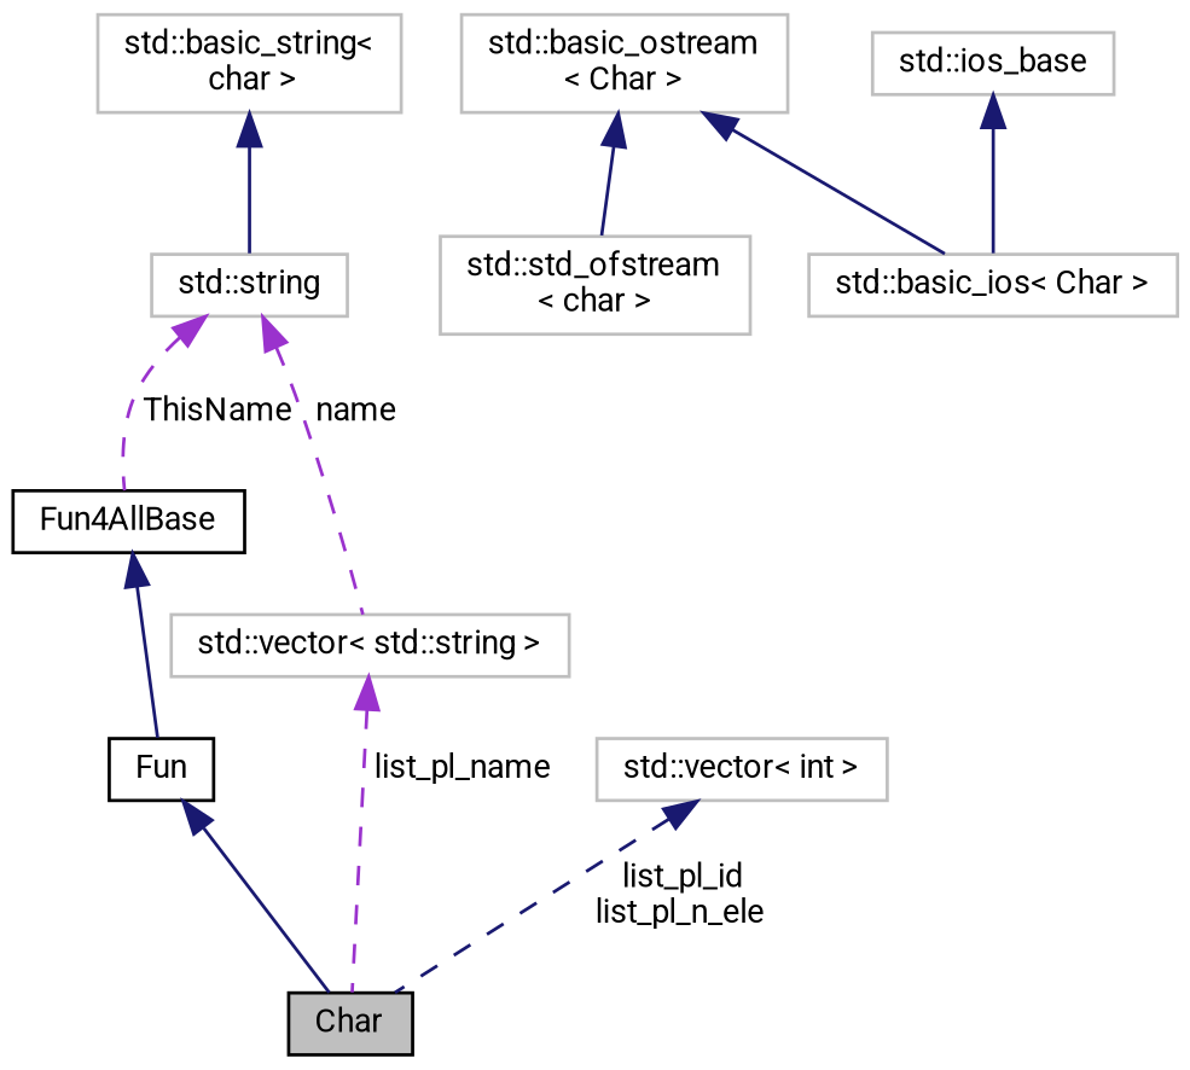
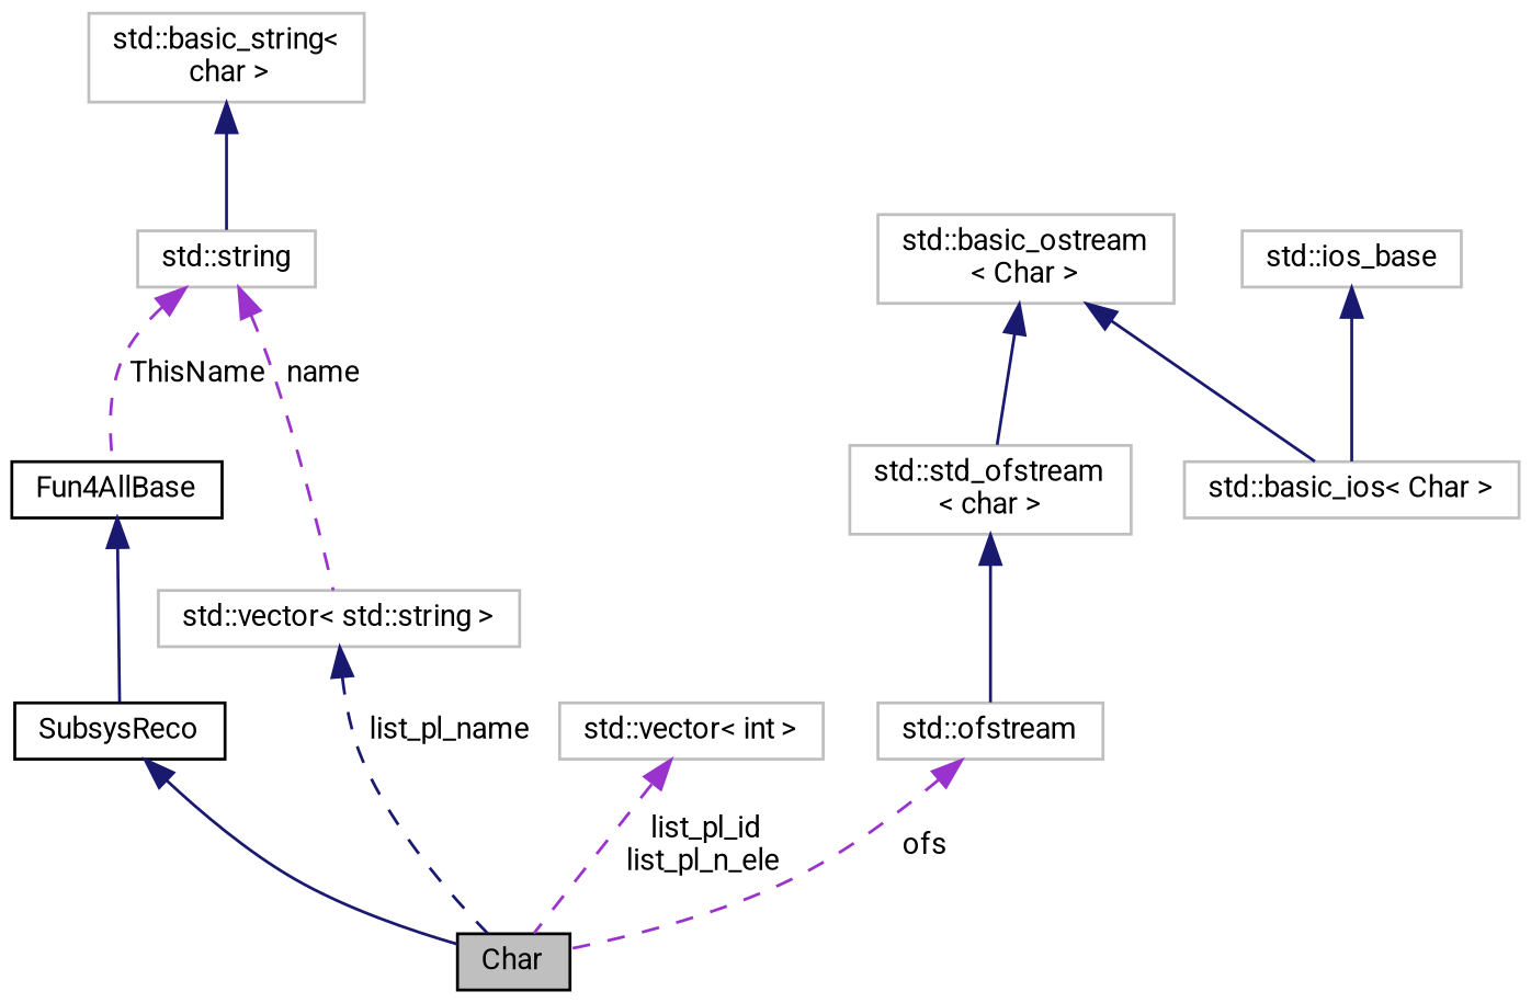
  digraph {
    fontname=Roboto
    node [color=grey75 fontname=Roboto fontsize=10 shape=record]
    edge [color=midnightblue dir=back fontname=Roboto fontsize=10 labelfontname=FreeSans labelfontsize=10 style=solid]
    n1 [color=black fillcolor=grey75 fontcolor=black height=0.2 label=Char style=filled width=0.4]
-   n2 [color=black height=0.2 label=Fun width=0.4]
+   n2 [color=black height=0.2 label=SubsysReco width=0.4]
    n3 [color=black height=0.2 label=Fun4AllBase width=0.4]
    n4 [height=0.2 label="std::string" width=0.4]
    n5 [height=0.2 label="std::vector\< std::string \>" width=0.4]
    n6 [height=0.2 label="std::basic_string\<\l char \>" width=0.4]
    n7 [height=0.2 label="std::vector\< int \>" width=0.4]
+   n8 [height=0.2 label="std::ofstream" width=0.4]
    n9 [height=0.2 label="std::std_ofstream\l\< char \>" width=0.4]
    n10 [height=0.2 label="std::basic_ostream\l\< Char \>" width=0.4]
    n11 [height=0.2 label="std::basic_ios\< Char \>" width=0.4]
    n12 [height=0.2 label="std::ios_base" width=0.4]
    n2 -> n1
    n3 -> n2
    n4 -> n3 [color=darkorchid3 label=" ThisName" style=dashed]
    n4 -> n5 [color=darkorchid3 label=" name" style=dashed]
-   n5 -> n1 [color=darkorchid3 label=" list_pl_name" style=dashed]
+   n5 -> n1 [label=" list_pl_name" style=dashed]
    n6 -> n4
-   n7 -> n1 [label=" list_pl_id\nlist_pl_n_ele" style=dashed]
+   n7 -> n1 [color=darkorchid3 label=" list_pl_id\nlist_pl_n_ele" style=dashed]
+   n8 -> n1 [color=darkorchid3 label=" ofs" style=dashed]
+   n9 -> n8
    n10 -> n9
    n10 -> n11
    n12 -> n11
  }
